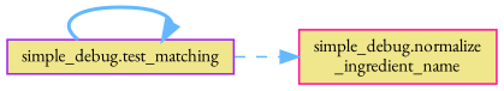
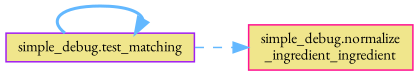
  digraph {
    rankdir=LR
    fontname="EB Garamond"
    node [fillcolor=khaki fontname="EB Garamond" fontsize=10 shape=box style=filled]
    edge [color=steelblue1 fontname="EB Garamond" fontsize=10 labelfontname=Helvetica labelfontsize=10]
    n1 [color=purple fontcolor=black height=0.2 label="simple_debug.test_matching" width=0.4]
-   n2 [color=deeppink height=0.2 label="simple_debug.normalize\l_ingredient_name" width=0.4]
+   n2 [color=deeppink height=0.2 label="simple_debug.normalize\l_ingredient_ingredient" width=0.4]
    n1 -> n1 [style=bold]
    n1 -> n2 [style=dashed]
  }
